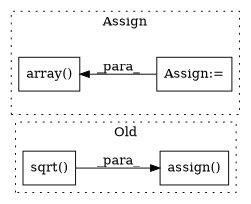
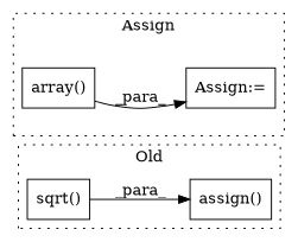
  digraph {
    rankdir=LR
    node [a=75 shape=box]
    n1 [l="13,1" label="sqrt()" s="2949,2987"]
    n2 [l="15,1" label="assign()" s="3949,3966"]
    n3 [l="9,1" label="array()" s="2874,2948"]
    n4 [a=68 l=3 label="Assign:=" s=2871]
    subgraph cluster_1 {
      label=Old
      style=dotted
      n1
      n2
    }
    subgraph cluster_2 {
      label=Assign
      style=dotted
      n3
      n4
    }
    n1 -> n2 [label=_para_]
-   n4 -> n3 [label=_para_]
+   n3 -> n4 [label=_para_]
  }
